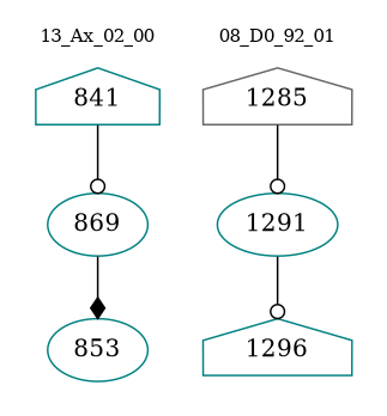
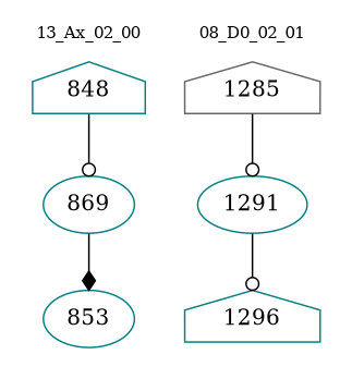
  digraph {
    node [color=teal shape=house]
    edge [arrowhead=odot color=black]
-   n1 [label=841]
+   n1 [label=848]
    n2 [label=869 shape=ellipse]
    n3 [label=853 shape=ellipse]
    n4 [color=gray40 label=1285]
    n5 [label=1291 shape=ellipse]
    n6 [label=1296]
    subgraph cluster_1 {
      color=white
      fontsize=10
      label="13_Ax_02_00"
      n1
      n2
      n3
    }
    subgraph cluster_2 {
      color=white
      fontsize=10
-     label="08_D0_92_01"
+     label="08_D0_02_01"
      n4
      n5
      n6
    }
    n1 -> n2
    n2 -> n3 [arrowhead=diamond]
    n4 -> n5
    n5 -> n6
  }
